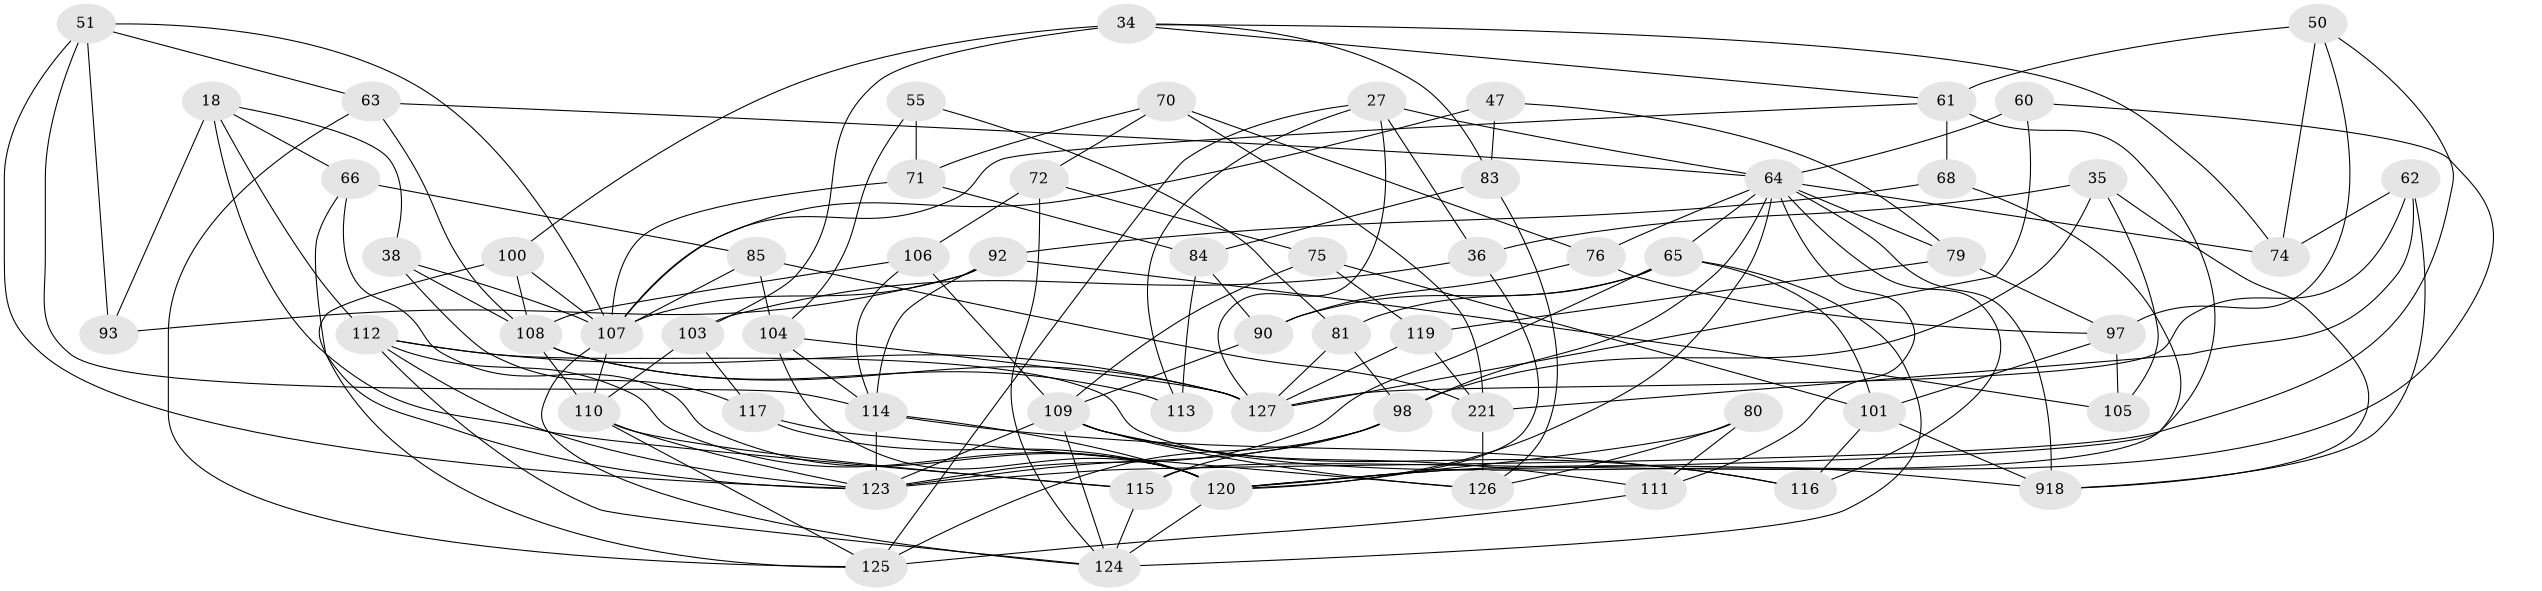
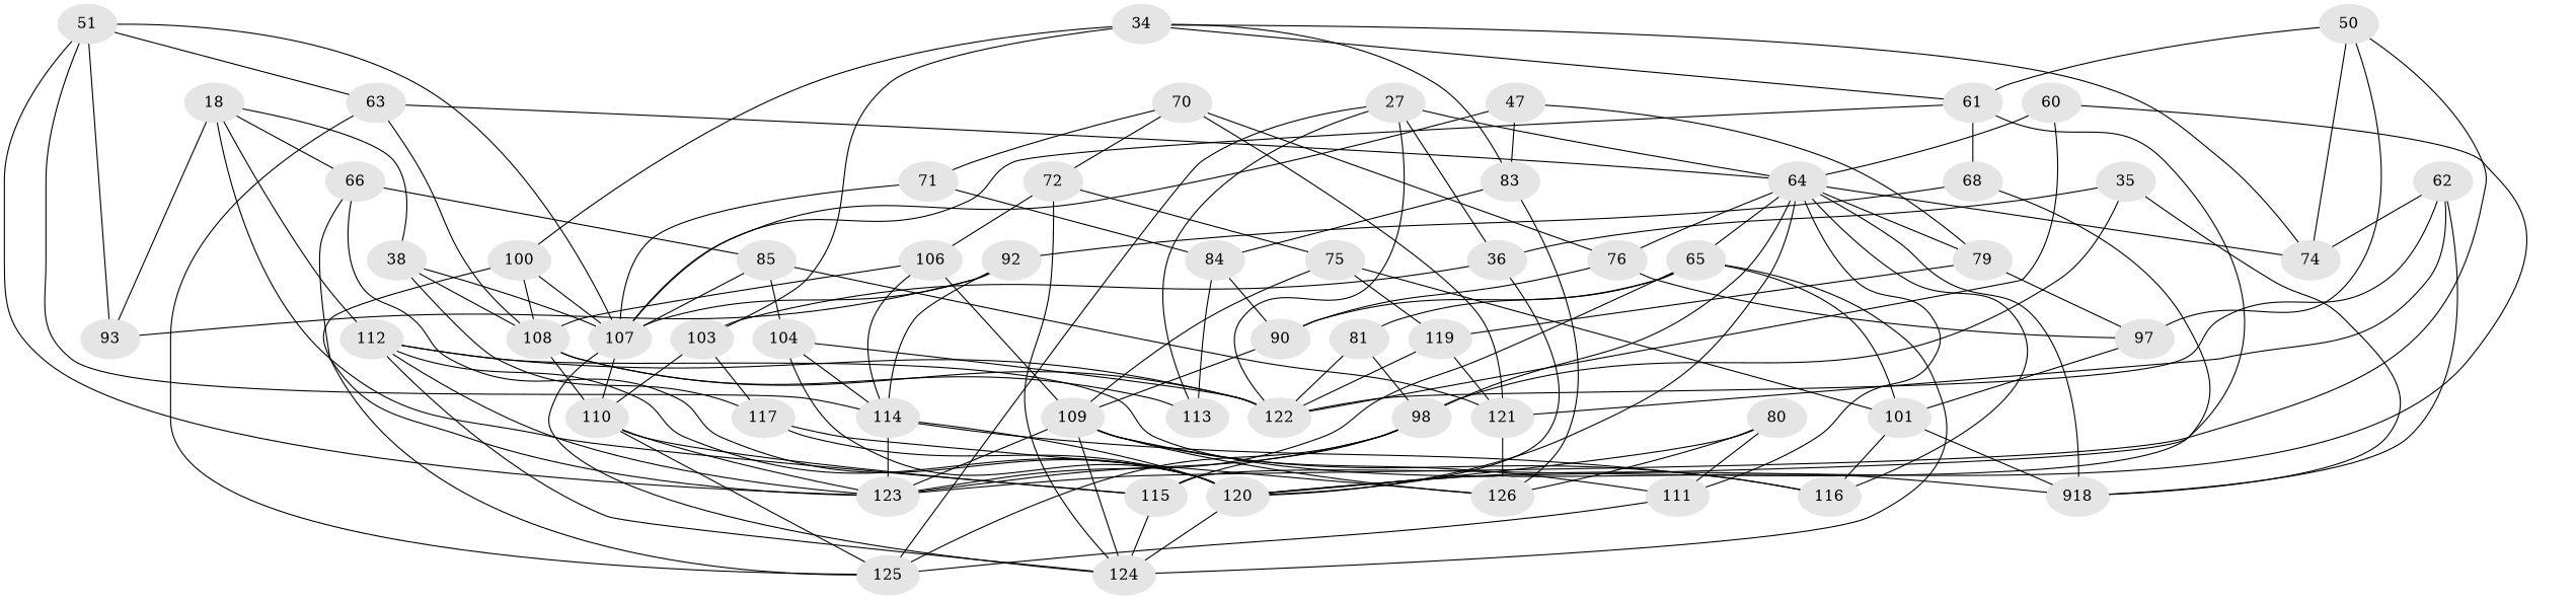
  graph {
    node [color=gray90 style=filled]
    18 [super="+5"]
    38
    66
    93 [super="+54"]
    112 [super="+2+58+87"]
    115 [super="+86"]
    107 [super="+13+59+67"]
    108 [super="+69"]
    117
    120 [super="+33+44+88"]
    123 [super="+4+48+95"]
    85
-   122 [super="+15+41" label=127]
+   122 [super="+15+41"]
    n14 [label=918 super="+45"]
    124 [super="+96"]
    27 [super="+14"]
    36
    64 [super="+49+28+29+57"]
    113
    125 [super="+19+102"]
    103
    74
    98 [super="+89+56"]
    79
    65 [super="+11+31"]
    76
    111
    116
    34 [super="+12"]
    61 [super="+10"]
    83
    100 [super="+21+73"]
    68
    84
    126 [super="+43"]
    110 [super="+91"]
    35
-   105
    47
    92 [super="+37+78"]
    97
    119
    50 [super="+6"]
    101 [super="+46"]
    51 [super="+20"]
    63
    114 [super="+22+40+99"]
-   55
    71
    81
    104 [super="+53"]
    80
    60
    62
-   121 [super="+8" label=221]
+   121 [super="+8"]
    90
    109 [super="+42"]
    70
    72
    75
    106 [super="+82"]
    18 -- 38
    18 -- 66
    18 -- 93 [weight=2]
    18 -- 112
    18 -- 115
    38 -- 107
    38 -- 108
    38 -- 117
    66 -- 120
    66 -- 123
    66 -- 85
    112 -- 120 [weight=3]
    112 -- 123
    112 -- 122
    112 -- n14 [weight=2]
    112 -- 124 [weight=2]
    115 -- 124 [weight=2]
    107 -- 124
    107 -- 110
    108 -- 122 [weight=2]
    108 -- 113
    108 -- 110 [weight=2]
    117 -- 120
    117 -- 126
    120 -- 124
    85 -- 107
    85 -- 104
    85 -- 121
    27 -- 122 [weight=2]
    27 -- 36
    27 -- 64
    27 -- 113
    27 -- 125
    36 -- 120
    36 -- 103
    64 -- 120 [weight=2]
    64 -- n14
    64 -- 74
    64 -- 98 [weight=2]
    64 -- 79
    64 -- 65
    64 -- 76
    64 -- 111
    64 -- 116
    103 -- 117
    103 -- 110
    98 -- 115
    98 -- 123
    98 -- 125 [weight=2]
    79 -- 97
    79 -- 119
    65 -- 123
    65 -- 124 [weight=2]
    65 -- 101 [weight=2]
    65 -- 81
    65 -- 90
    76 -- 97
    76 -- 90
    111 -- 125
    34 -- 103
    34 -- 74
    34 -- 61
    34 -- 83
    34 -- 100 [weight=2]
    61 -- 115
    61 -- 107
    61 -- 68
    83 -- 84
    83 -- 126
    100 -- 107
    100 -- 108 [weight=2]
    100 -- 125 [weight=2]
    68 -- 120
    68 -- 92
    84 -- 113
    84 -- 90
    110 -- 115
    110 -- 123 [weight=2]
    110 -- 125
    35 -- n14
    35 -- 36
    35 -- 98
-   35 -- 105
    47 -- 107
    47 -- 79
    47 -- 83
    92 -- 93
    92 -- 107 [weight=3]
-   92 -- 105
    92 -- 114 [weight=2]
-   97 -- 105
    97 -- 101
    119 -- 122
    119 -- 121
    50 -- 123 [weight=2]
    50 -- 74
    50 -- 61 [weight=2]
    50 -- 97
    101 -- n14
    101 -- 116
    51 -- 93 [weight=2]
    51 -- 107
    51 -- 123
    51 -- 63
    51 -- 114
    63 -- 108
    63 -- 64
    63 -- 125
    114 -- 120
    114 -- 123
    114 -- 116
-   55 -- 71
-   55 -- 81
-   55 -- 104
    71 -- 107
    71 -- 84
    81 -- 122
    81 -- 98
    104 -- 120
    104 -- 122
    104 -- 114 [weight=2]
    80 -- 120
    80 -- 111
    80 -- 126
    60 -- 120
    60 -- 122
    60 -- 64
    62 -- 122
    62 -- n14
    62 -- 74
    62 -- 121
    121 -- 126 [weight=2]
    90 -- 109
    109 -- 123
    109 -- 124
    109 -- 111
    109 -- 116
    109 -- 126
    70 -- 76
    70 -- 71
    70 -- 121
    70 -- 72
    72 -- 124
    72 -- 75
    72 -- 106
    75 -- 119
    75 -- 101
    75 -- 109
    106 -- 108
    106 -- 114 [weight=2]
    106 -- 109
  }
